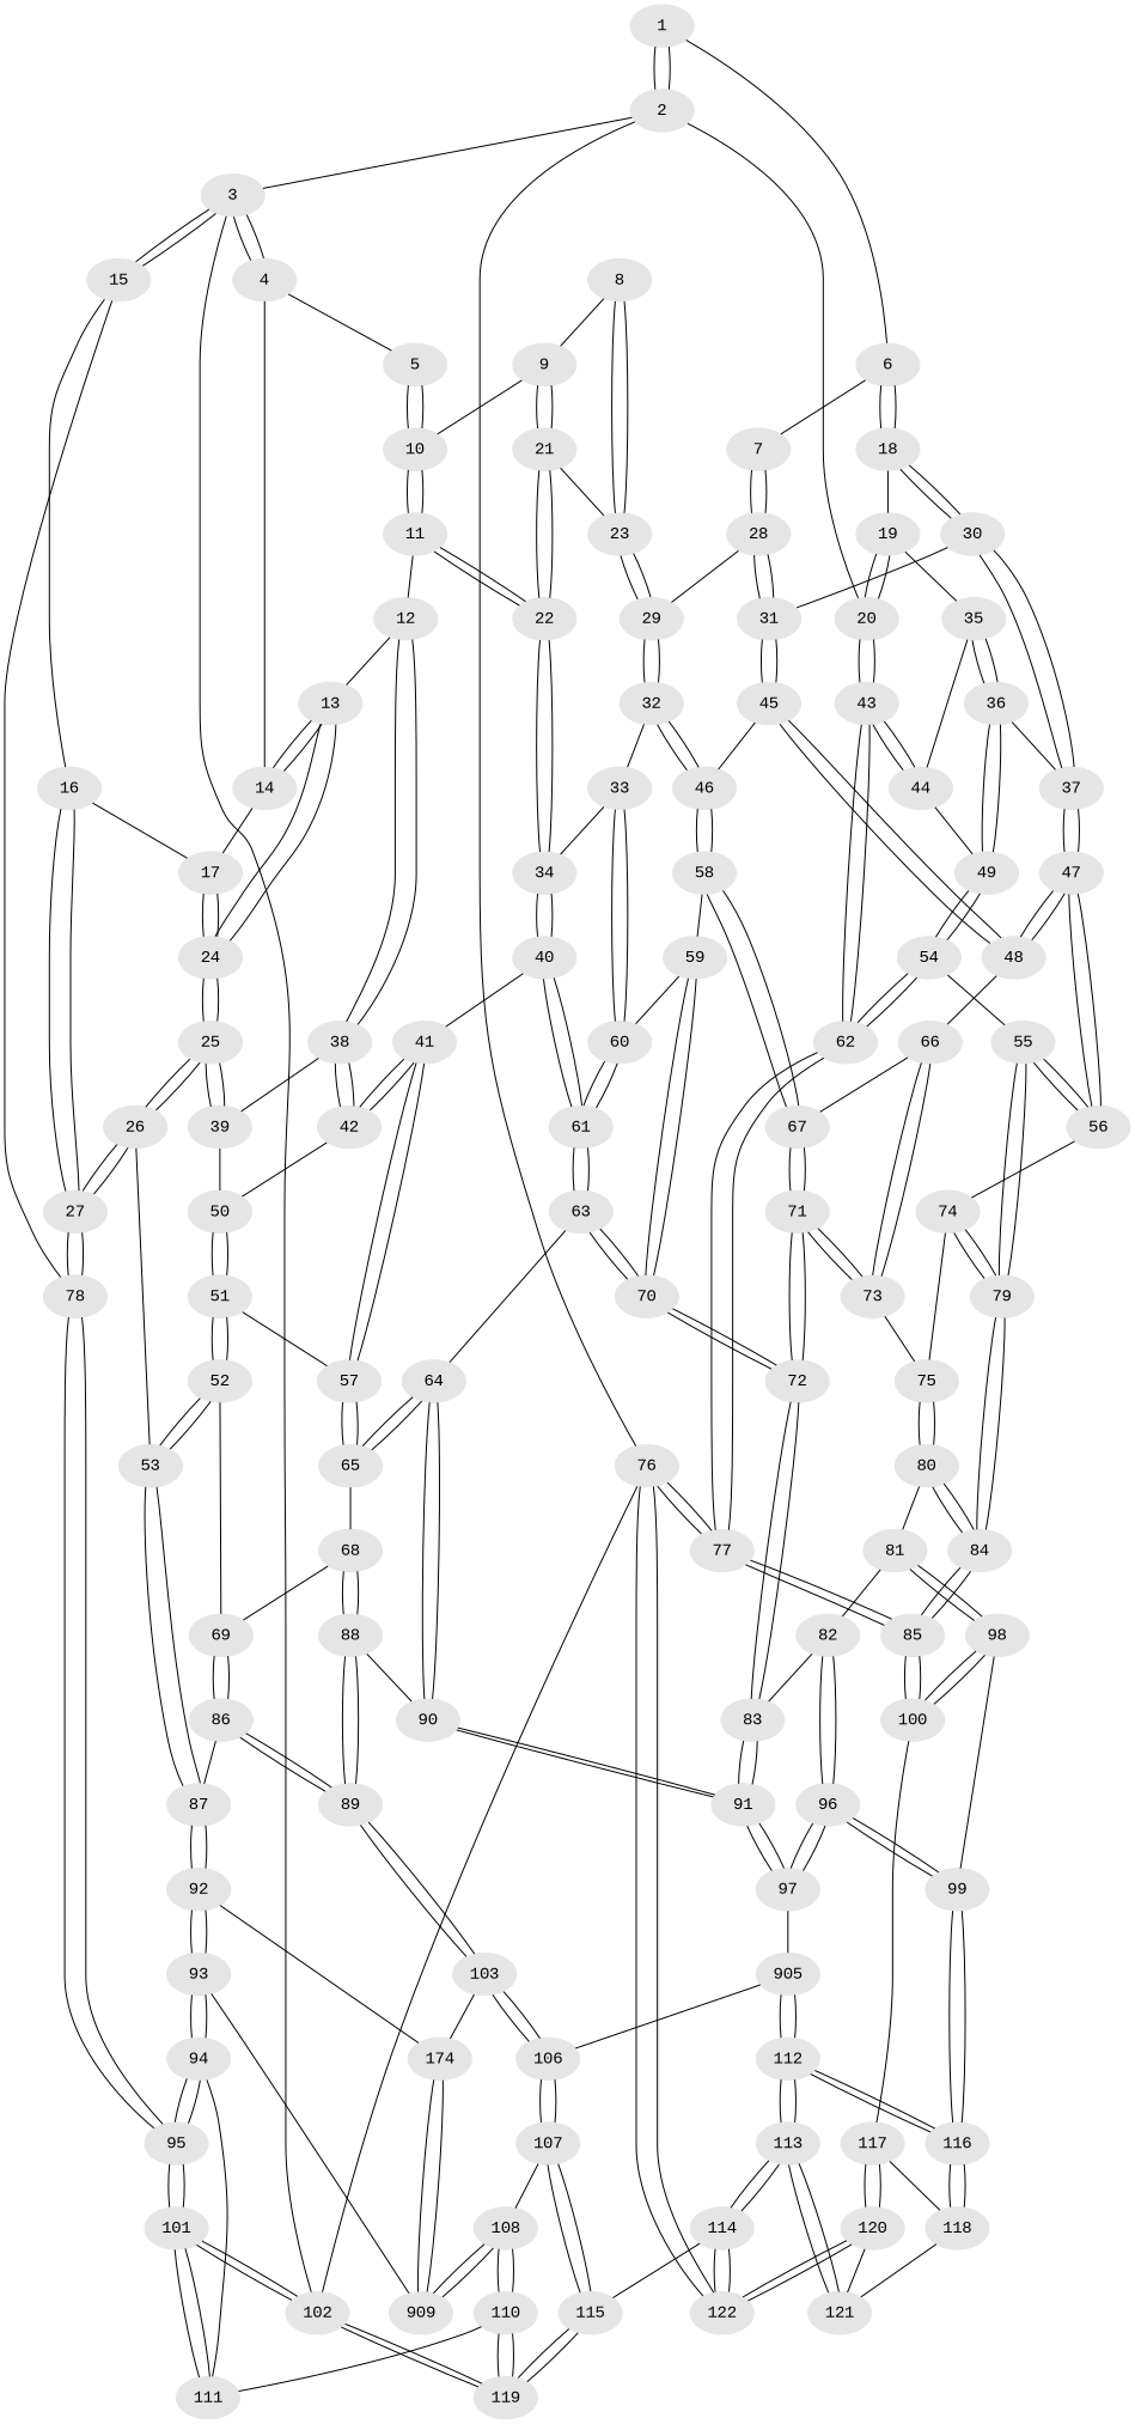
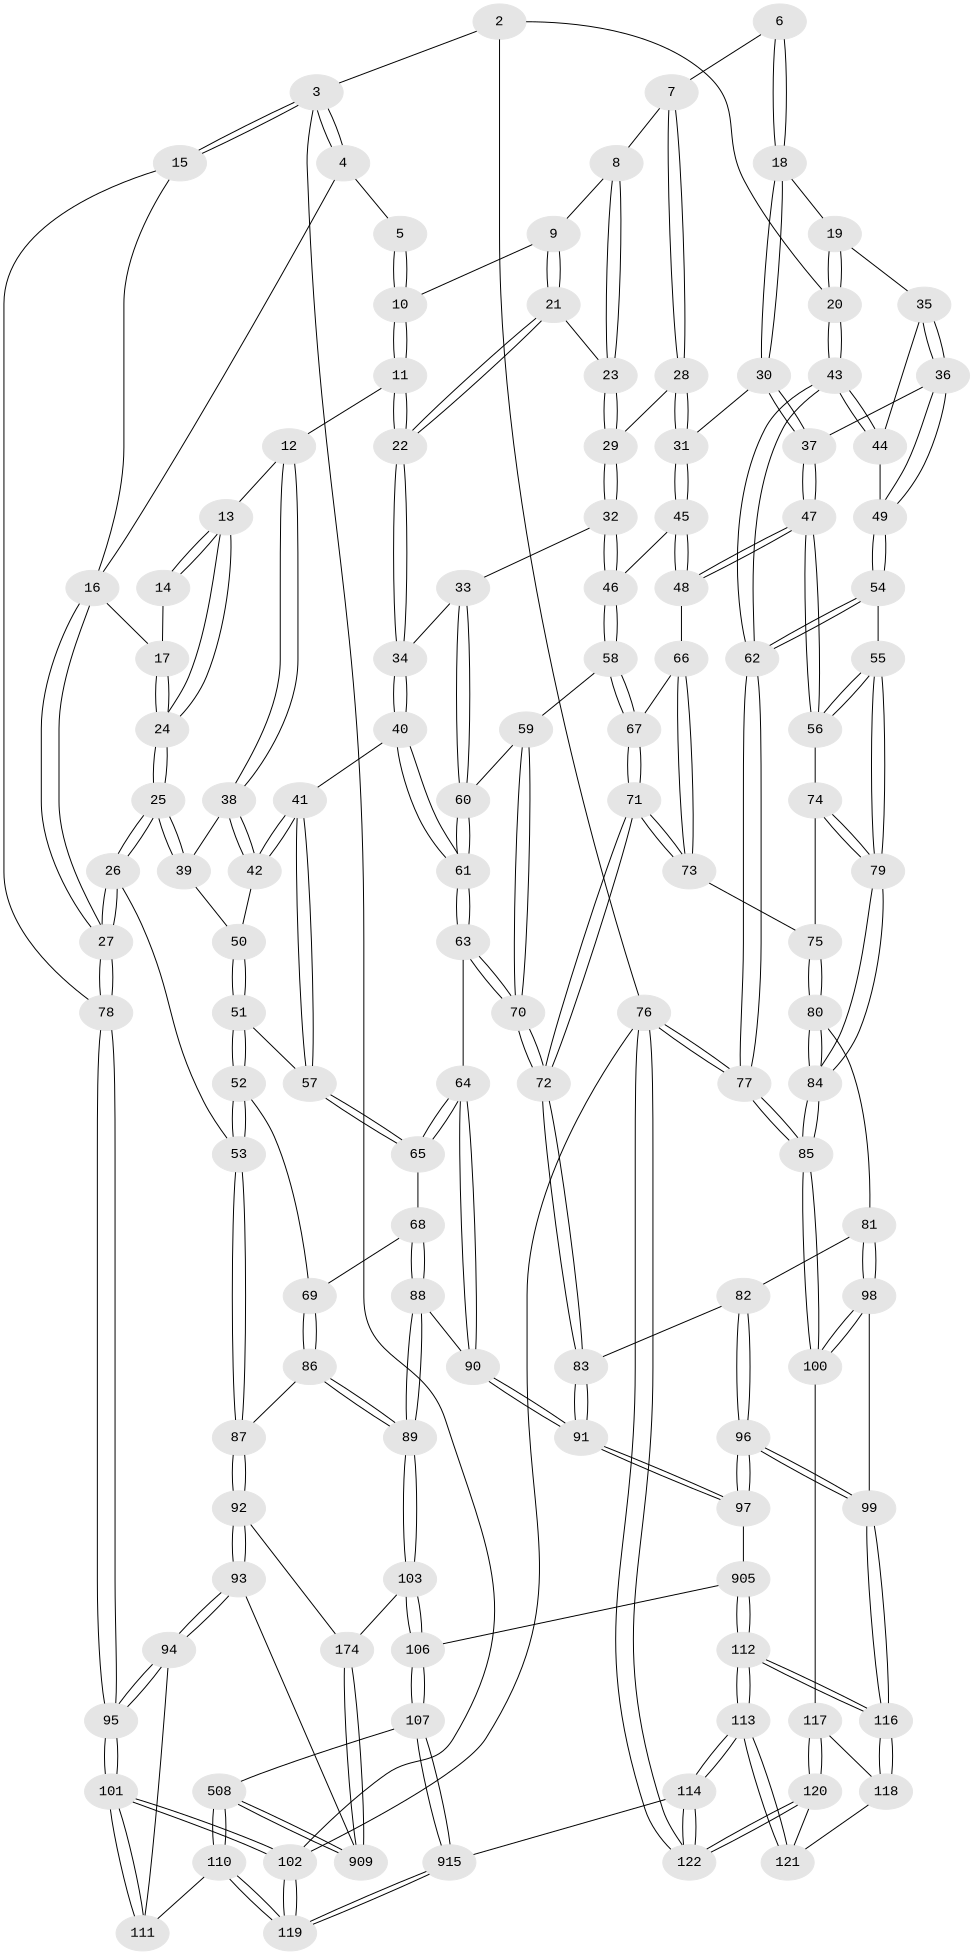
  graph {
    fontname="Liberation Mono"
    node [color=gray90 fontname="Liberation Mono" style=filled]
    edge [fontname="Liberation Mono"]
-   1
    2
    6
    3
    20
    76
    7
    18
    4
    15
    102
    43
    77
    122
    5
    14
    16
    78
    119
    10
    17
    11
    8
    28
    19
    30
    9
    23
    29
    31
    21
    22
    12
    13
    38
    34
    24
    39
    42
    25
    27
    95
    35
    37
    36
    44
    62
    40
    32
    26
    53
    50
    87
    45
    33
    46
    47
    48
    60
    58
    61
    41
    49
    54
    56
    51
    57
    63
    65
    66
    59
    67
    74
    73
    55
    52
    69
    86
    92
    79
    84
    75
    68
    70
    71
    72
    64
    85
    90
    91
    88
    89
    83
    80
    81
    100
    101
    82
    98
    96
    99
    97
    117
    103
    93
    n106 [label=174]
    106
    n108 [label=905]
    94
    n110 [label=909]
    111
    116
    112
    118
    120
    107
    113
-   108
-   115
+   108 [label=508]
+   115 [label=915]
    110
    114
    121
-   1 -- 2
-   1 -- 2
-   1 -- 6
    2 -- 3
    2 -- 20
    2 -- 76
    6 -- 7
    6 -- 18
    6 -- 18
    3 -- 4
    3 -- 4
    3 -- 15
    3 -- 15
    3 -- 102
    20 -- 43
    20 -- 43
    76 -- 102
    76 -- 77
    76 -- 77
    76 -- 122
    76 -- 122
+   7 -- 8
    7 -- 28
    7 -- 28
    18 -- 19
    18 -- 30
    18 -- 30
    4 -- 5
-   4 -- 14
+   4 -- 16
    15 -- 16
    15 -- 78
    102 -- 119
    102 -- 119
    43 -- 44
    43 -- 44
    43 -- 62
    43 -- 62
    77 -- 85
    77 -- 85
    5 -- 10
    5 -- 10
    14 -- 17
    16 -- 17
    16 -- 27
    16 -- 27
    78 -- 95
    78 -- 95
    10 -- 11
    10 -- 11
    17 -- 24
    17 -- 24
    11 -- 22
    11 -- 22
    11 -- 12
    8 -- 9
    8 -- 23
    8 -- 23
    28 -- 29
    28 -- 31
    28 -- 31
    19 -- 20
    19 -- 20
    19 -- 35
    30 -- 31
    30 -- 37
    30 -- 37
    9 -- 10
    9 -- 21
    9 -- 21
    23 -- 29
    23 -- 29
    29 -- 32
    29 -- 32
    31 -- 45
    31 -- 45
    21 -- 23
    21 -- 22
    21 -- 22
    22 -- 34
    22 -- 34
    12 -- 13
    12 -- 38
    12 -- 38
    13 -- 14
    13 -- 14
    13 -- 24
    13 -- 24
    38 -- 39
    38 -- 42
    38 -- 42
    34 -- 40
    34 -- 40
    24 -- 25
    24 -- 25
    39 -- 50
    42 -- 50
    25 -- 39
    25 -- 39
    25 -- 26
    25 -- 26
    27 -- 78
    27 -- 78
    95 -- 101
    95 -- 101
    35 -- 36
    35 -- 36
    35 -- 44
    37 -- 47
    37 -- 47
    36 -- 37
    36 -- 49
    36 -- 49
    44 -- 49
    62 -- 77
    62 -- 77
    40 -- 61
    40 -- 61
    40 -- 41
    32 -- 33
    32 -- 46
    32 -- 46
    26 -- 27
    26 -- 27
    26 -- 53
    53 -- 87
    53 -- 87
    50 -- 51
    50 -- 51
    87 -- 92
    87 -- 92
    45 -- 46
    45 -- 48
    45 -- 48
    33 -- 34
    33 -- 60
    33 -- 60
    46 -- 58
    46 -- 58
    47 -- 48
    47 -- 48
    47 -- 56
    47 -- 56
    48 -- 66
    60 -- 61
    60 -- 61
    58 -- 59
    58 -- 67
    58 -- 67
    61 -- 63
    61 -- 63
    41 -- 42
    41 -- 42
    41 -- 57
    41 -- 57
    49 -- 54
    49 -- 54
    54 -- 62
    54 -- 62
    54 -- 55
    56 -- 74
    51 -- 57
    51 -- 52
    51 -- 52
    57 -- 65
    57 -- 65
    63 -- 70
    63 -- 70
    63 -- 64
    65 -- 68
    66 -- 67
    66 -- 73
    66 -- 73
    59 -- 60
    59 -- 70
    59 -- 70
    67 -- 71
    67 -- 71
    74 -- 79
    74 -- 79
    74 -- 75
    73 -- 75
    55 -- 56
    55 -- 56
    55 -- 79
    55 -- 79
    52 -- 53
    52 -- 53
    52 -- 69
    69 -- 86
    69 -- 86
    86 -- 87
    86 -- 89
    86 -- 89
    92 -- 93
    92 -- 93
    92 -- n106
    79 -- 84
    79 -- 84
    84 -- 85
    84 -- 85
    75 -- 80
    75 -- 80
    68 -- 69
    68 -- 88
    68 -- 88
    70 -- 72
    70 -- 72
    71 -- 73
    71 -- 73
    71 -- 72
    71 -- 72
    72 -- 83
    72 -- 83
    64 -- 65
    64 -- 65
    64 -- 90
    64 -- 90
    85 -- 100
    85 -- 100
    90 -- 91
    90 -- 91
    91 -- 97
    91 -- 97
    88 -- 90
    88 -- 89
    88 -- 89
    89 -- 103
    89 -- 103
    83 -- 91
    83 -- 91
    80 -- 84
    80 -- 84
    80 -- 81
    81 -- 82
    81 -- 98
    81 -- 98
    100 -- 117
    101 -- 102
    101 -- 102
    101 -- 111
    101 -- 111
    82 -- 83
    82 -- 96
    82 -- 96
    98 -- 100
    98 -- 100
    98 -- 99
    96 -- 99
    96 -- 99
    96 -- 97
    96 -- 97
    99 -- 116
    99 -- 116
    97 -- n108
    117 -- 118
    117 -- 120
    117 -- 120
    103 -- n106
    103 -- 106
    103 -- 106
    93 -- 94
    93 -- 94
    93 -- n110
    n106 -- n110
    n106 -- n110
    106 -- 107
    106 -- 107
    n108 -- 106
    n108 -- 112
    n108 -- 112
    94 -- 95
    94 -- 95
    94 -- 111
    116 -- 118
    116 -- 118
    112 -- 116
    112 -- 116
    112 -- 113
    112 -- 113
    118 -- 121
    120 -- 122
    120 -- 122
    120 -- 121
    107 -- 108
    107 -- 115
    107 -- 115
    113 -- 114
    113 -- 114
    113 -- 121
    113 -- 121
    108 -- n110
    108 -- n110
    108 -- 110
    108 -- 110
    115 -- 119
    115 -- 119
    110 -- 119
    110 -- 119
    110 -- 111
    114 -- 122
    114 -- 122
    114 -- 115
  }
